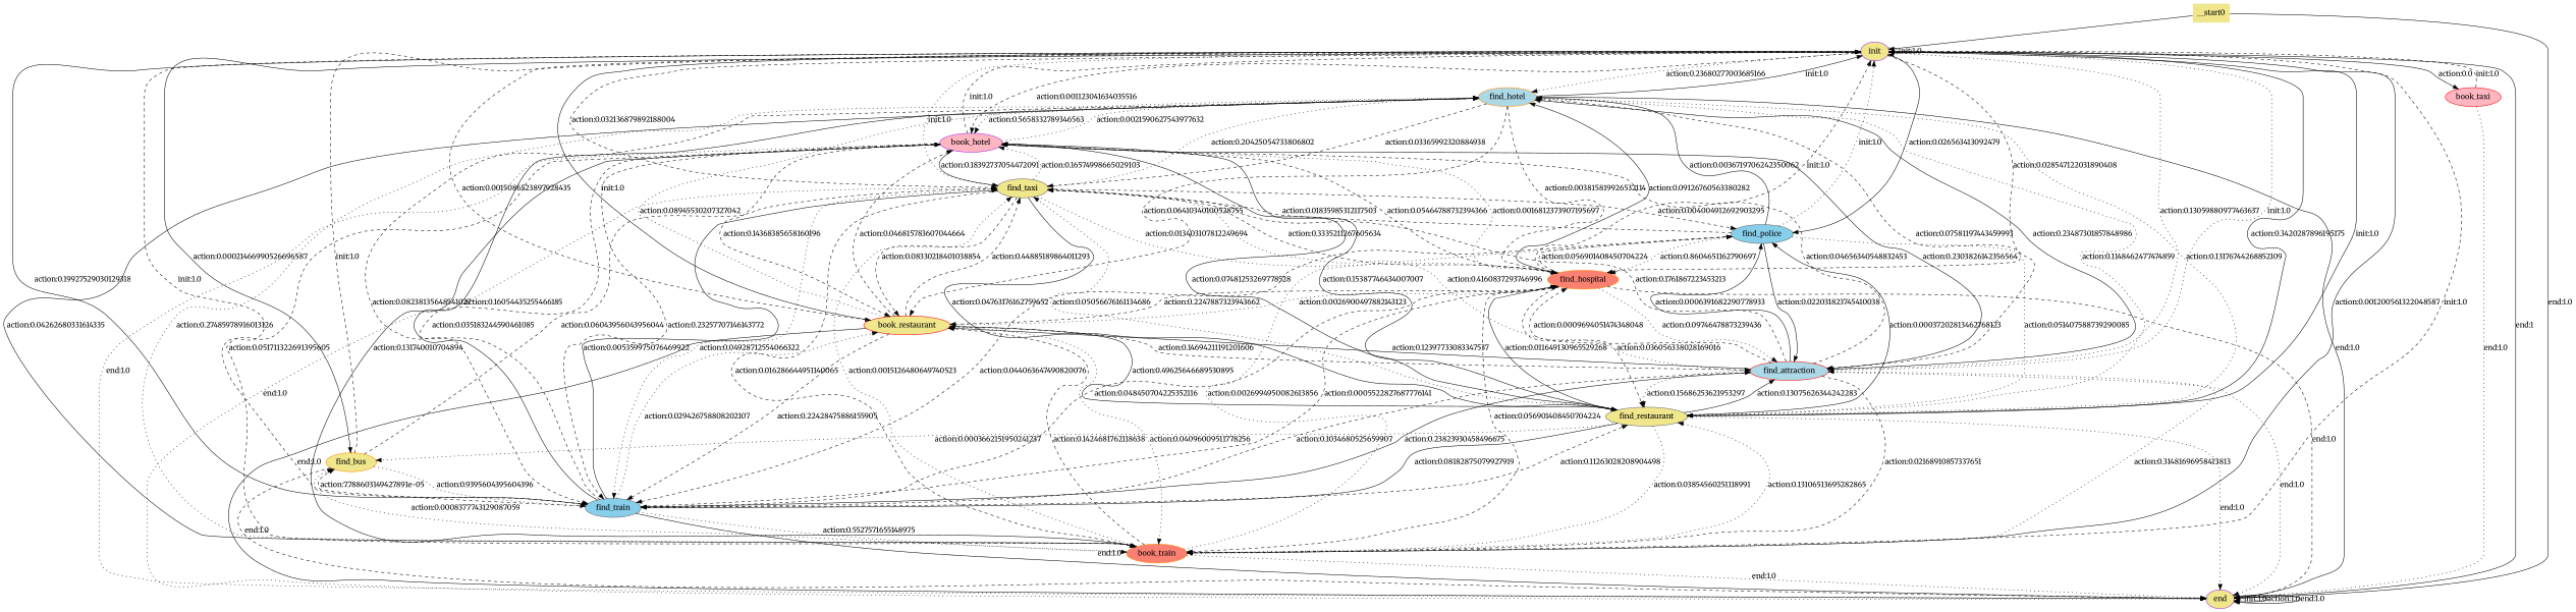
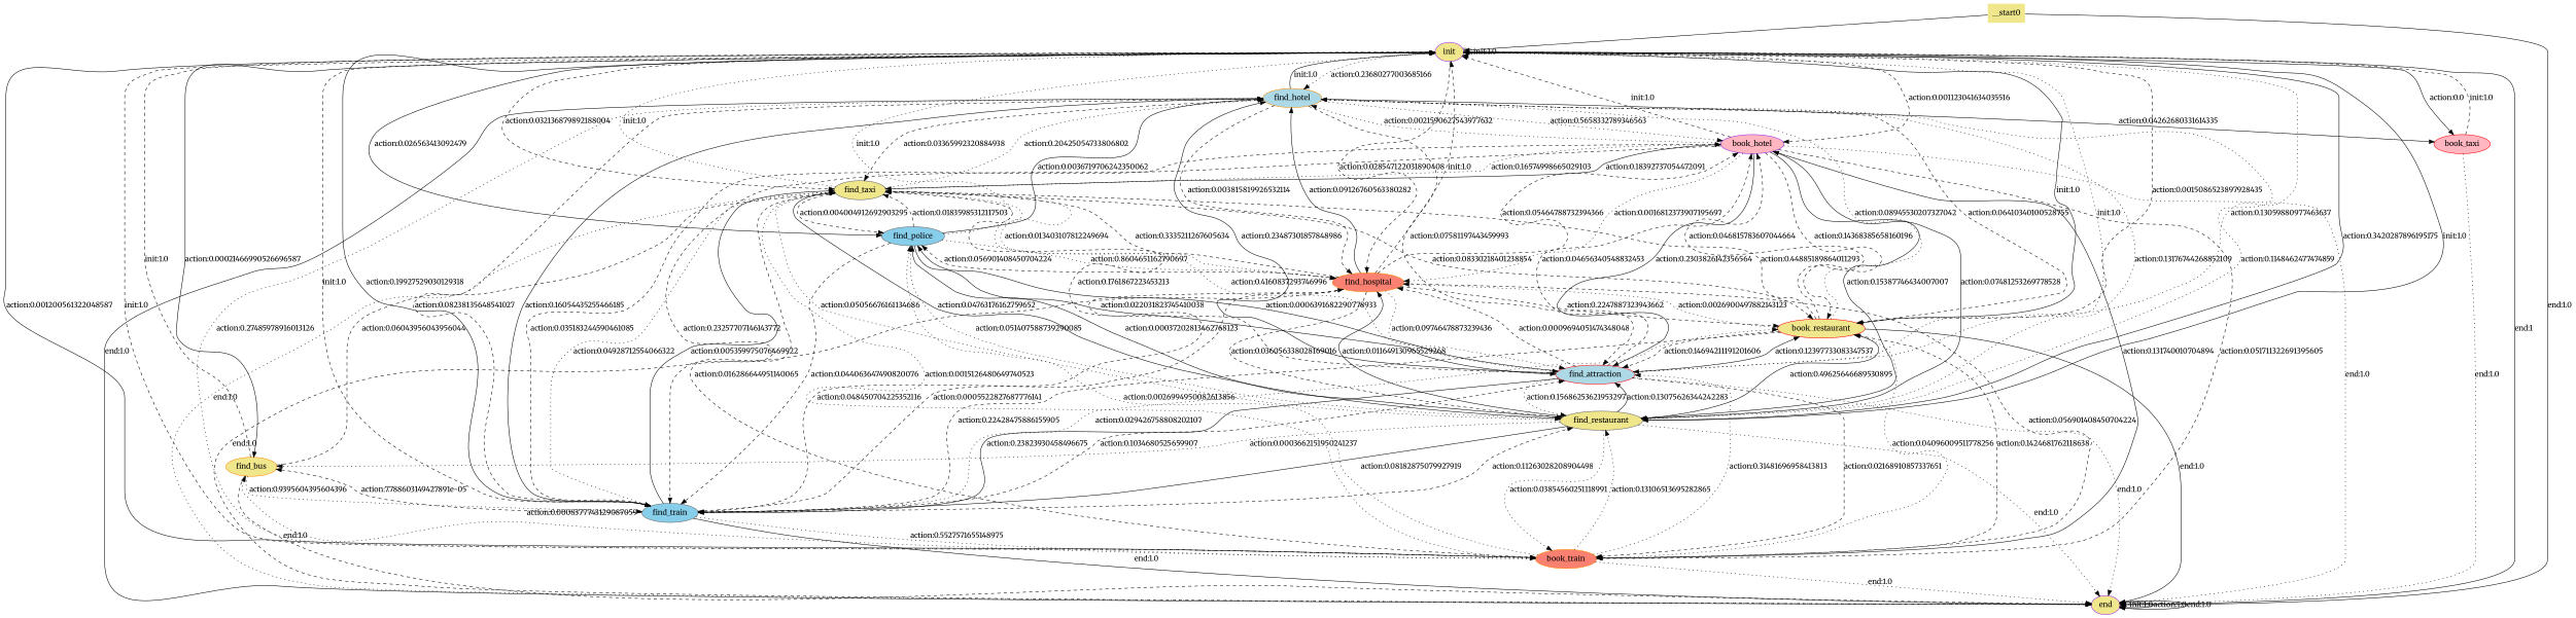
  digraph {
    fontname=Merriweather
    node [color=purple fillcolor=khaki fontname=Merriweather style=filled]
    edge [fontname=Merriweather style=dashed]
    n1 [label=init]
    n2 [color=darkorange fillcolor=lightblue label=find_hotel]
    n3 [fillcolor=lightpink label=book_hotel]
    n4 [color=gray40 fillcolor=skyblue label=find_train]
    n5 [color=darkorange fillcolor=salmon label=book_train]
    n6 [color=red fillcolor=lightblue label=find_attraction]
    n7 [color=gray40 label=find_restaurant]
    n8 [color=red label=book_restaurant]
    n9 [color=darkorange fillcolor=salmon label=find_hospital]
    n10 [color=red fillcolor=lightpink label=book_taxi]
    n11 [color=gray40 label=find_taxi]
    n12 [color=darkorange label=find_bus]
    n13 [color=gray40 fillcolor=skyblue label=find_police]
    n14 [label=end]
    __start0 [shape=none]
    n1 -> n1 [label="init:1.0"]
    n1 -> n2 [label="action:0.23680277003685166" style=dotted]
    n1 -> n3 [label="action:0.001123041634035516"]
    n1 -> n4 [label="action:0.19927529030129318" style=solid]
    n1 -> n5 [label="action:0.001200561322048587" style=solid]
    n1 -> n6 [label="action:0.13059880977463637" style=dotted]
    n1 -> n7 [label="action:0.3420287896195175" style=solid]
    n1 -> n8 [label="action:0.0015086523897928435"]
    n1 -> n9 [label="action:0.028547122031890408"]
    n1 -> n10 [label="action:0.0" style=solid]
    n1 -> n11 [label="action:0.032136879892188004"]
    n1 -> n12 [label="action:0.00021466990526696587" style=solid]
    n1 -> n13 [label="action:0.026563413092479" style=solid]
    n1 -> n14 [label="end:1" style=solid]
    n2 -> n1 [label="init:1.0" style=solid]
    n2 -> n3 [label="action:0.5658332789346563" style=dotted]
    n2 -> n4 [label="action:0.08238135648541027"]
-   n2 -> n5 [label="action:0.04262680331614335" style=solid]
+   n2 -> n10 [label="action:0.04262680331614335" style=solid]
    n2 -> n6 [label="action:0.07581197443459993"]
    n2 -> n7 [label="action:0.13176744268852109" style=dotted]
    n2 -> n8 [label="action:0.06410340100528755"]
    n2 -> n9 [label="action:0.003815819926532114"]
    n2 -> n11 [label="action:0.03365992320884938"]
    n2 -> n14 [label="end:1.0" style=solid]
    n3 -> n1 [label="init:1.0"]
    n3 -> n2 [label="action:0.0021590627543977632" style=dotted]
    n3 -> n4 [label="action:0.23257707146143772"]
    n3 -> n5 [label="action:0.051711322691395605"]
    n3 -> n6 [label="action:0.2303826142356564" style=solid]
    n3 -> n7 [label="action:0.15387746434007007" style=solid]
    n3 -> n8 [label="action:0.14368385658160196"]
    n3 -> n9 [label="action:0.0016812373907195697" style=dotted]
    n3 -> n11 [label="action:0.18392737054472091" style=solid]
    n3 -> n14 [label="end:1.0" style=dotted]
    n4 -> n1 [label="init:1.0"]
    n4 -> n2 [label="action:0.16054435255466185" style=solid]
    n4 -> n3 [label="action:0.035183244590461085"]
    n4 -> n5 [label="action:0.5527571655148975" style=dotted]
    n4 -> n6 [label="action:0.1034680525659907"]
    n4 -> n7 [label="action:0.11263028208904498"]
    n4 -> n8 [label="action:0.029426758808202107" style=dotted]
    n4 -> n9 [label="action:0.0005522827687776141"]
    n4 -> n11 [label="action:0.005359975076469922" style=solid]
    n4 -> n12 [label="action:7.788603149427891e-05"]
    n4 -> n14 [label="end:1.0" style=solid]
    n5 -> n1 [label="init:1.0"]
    n5 -> n2 [label="action:0.27485978916013126" style=dotted]
    n5 -> n3 [label="action:0.131740010704894" style=solid]
    n5 -> n6 [label="action:0.31481696958413813" style=dotted]
    n5 -> n7 [label="action:0.13106513695282865" style=dotted]
    n5 -> n8 [label="action:0.1424681762118638"]
    n5 -> n11 [label="action:0.0015126480649740523" style=dotted]
    n5 -> n12 [label="action:0.0008377743129087059" style=dotted]
    n5 -> n13 [label="action:0.0026994950082613856" style=dotted]
    n5 -> n14 [label="end:1.0" style=dotted]
    n6 -> n1 [label="init:1.0" style=dotted]
    n6 -> n2 [label="action:0.23487301857848986" style=solid]
    n6 -> n3 [label="action:0.04656340548832453"]
    n6 -> n4 [label="action:0.23823930458496675" style=solid]
    n6 -> n5 [label="action:0.02168910857337651"]
    n6 -> n7 [label="action:0.15686253621953297" style=dotted]
    n6 -> n8 [label="action:0.12397733083347537" style=solid]
    n6 -> n9 [label="action:0.0009694051474348048"]
    n6 -> n11 [label="action:0.1761867223453213"]
    n6 -> n13 [label="action:0.0006391682290778933" style=solid]
    n6 -> n14 [label="end:1.0" style=dotted]
    n7 -> n1 [label="init:1.0" style=solid]
    n7 -> n2 [label="action:0.1148462477474859" style=dotted]
    n7 -> n3 [label="action:0.07481253269778528" style=solid]
    n7 -> n4 [label="action:0.08182875079927919" style=solid]
    n7 -> n5 [label="action:0.03854560251118991" style=dotted]
    n7 -> n6 [label="action:0.13075626344242283" style=solid]
    n7 -> n8 [label="action:0.49625646689530895" style=solid]
    n7 -> n9 [label="action:0.011649130965529268" style=solid]
    n7 -> n11 [label="action:0.05056676161134686" style=dotted]
    n7 -> n12 [label="action:0.0003662151950241237" style=dotted]
    n7 -> n13 [label="action:0.00037202813462768123" style=solid]
    n7 -> n14 [label="end:1.0" style=dotted]
    n8 -> n1 [label="init:1.0" style=solid]
    n8 -> n2 [label="action:0.08945530207327042" style=dotted]
    n8 -> n3 [label="action:0.046815783607044664"]
    n8 -> n4 [label="action:0.22428475886155905"]
    n8 -> n5 [label="action:0.04096009511778256" style=dotted]
    n8 -> n6 [label="action:0.14694211191201606"]
    n8 -> n9 [label="action:0.0026900497882143123" style=dotted]
    n8 -> n11 [label="action:0.44885189864011293"]
    n8 -> n14 [label="end:1.0" style=solid]
    n9 -> n1 [label="init:1.0"]
    n9 -> n2 [label="action:0.09126760563380282" style=solid]
    n9 -> n3 [label="action:0.05464788732394366"]
    n9 -> n4 [label="action:0.048450704225352116"]
    n9 -> n5 [label="action:0.056901408450704224"]
    n9 -> n6 [label="action:0.09746478873239436" style=dotted]
    n9 -> n7 [label="action:0.036056338028169016"]
    n9 -> n8 [label="action:0.2247887323943662"]
    n9 -> n11 [label="action:0.3335211267605634"]
    n9 -> n13 [label="action:0.056901408450704224"]
    n9 -> n14 [label="end:1.0"]
    n10 -> n1 [label="init:1.0"]
    n10 -> n14 [label="end:1.0" style=dotted]
    n11 -> n1 [label="init:1.0" style=dotted]
    n11 -> n2 [label="action:0.20425054733806802" style=dotted]
    n11 -> n3 [label="action:0.16574998665029103" style=dotted]
    n11 -> n4 [label="action:0.04928712554066322" style=dotted]
    n11 -> n5 [label="action:0.016286644951140065"]
    n11 -> n6 [label="action:0.4160837293746996" style=dotted]
    n11 -> n7 [label="action:0.04763176162759652" style=solid]
-   n11 -> n8 [label="action:0.08330218401038854"]
+   n11 -> n8 [label="action:0.08330218401238854"]
    n11 -> n9 [label="action:0.013403107812249694" style=dotted]
    n11 -> n13 [label="action:0.004004912692903295"]
    n11 -> n14 [label="end:1.0" style=dotted]
    n12 -> n1 [label="init:1.0"]
    n12 -> n4 [label="action:0.9395604395604396" style=dotted]
    n12 -> n11 [label="action:0.06043956043956044"]
    n12 -> n14 [label="end:1.0"]
    n13 -> n1 [label="init:1.0" style=dotted]
    n13 -> n2 [label="action:0.0036719706242350062" style=solid]
    n13 -> n4 [label="action:0.044063647490820076"]
    n13 -> n6 [label="action:0.022031823745410038" style=solid]
    n13 -> n7 [label="action:0.051407588739290085" style=dotted]
    n13 -> n9 [label="action:0.8604651162790697" style=dotted]
    n13 -> n11 [label="action:0.01835985312117503"]
    n14 -> n14 [label="init:1.0" style=dotted]
    n14 -> n14 [label="action:1.0" style=solid]
    n14 -> n14 [label="end:1.0" style=solid]
    __start0 -> n1 [style=solid]
    __start0 -> n14 [label="end:1.0" style=solid]
  }
